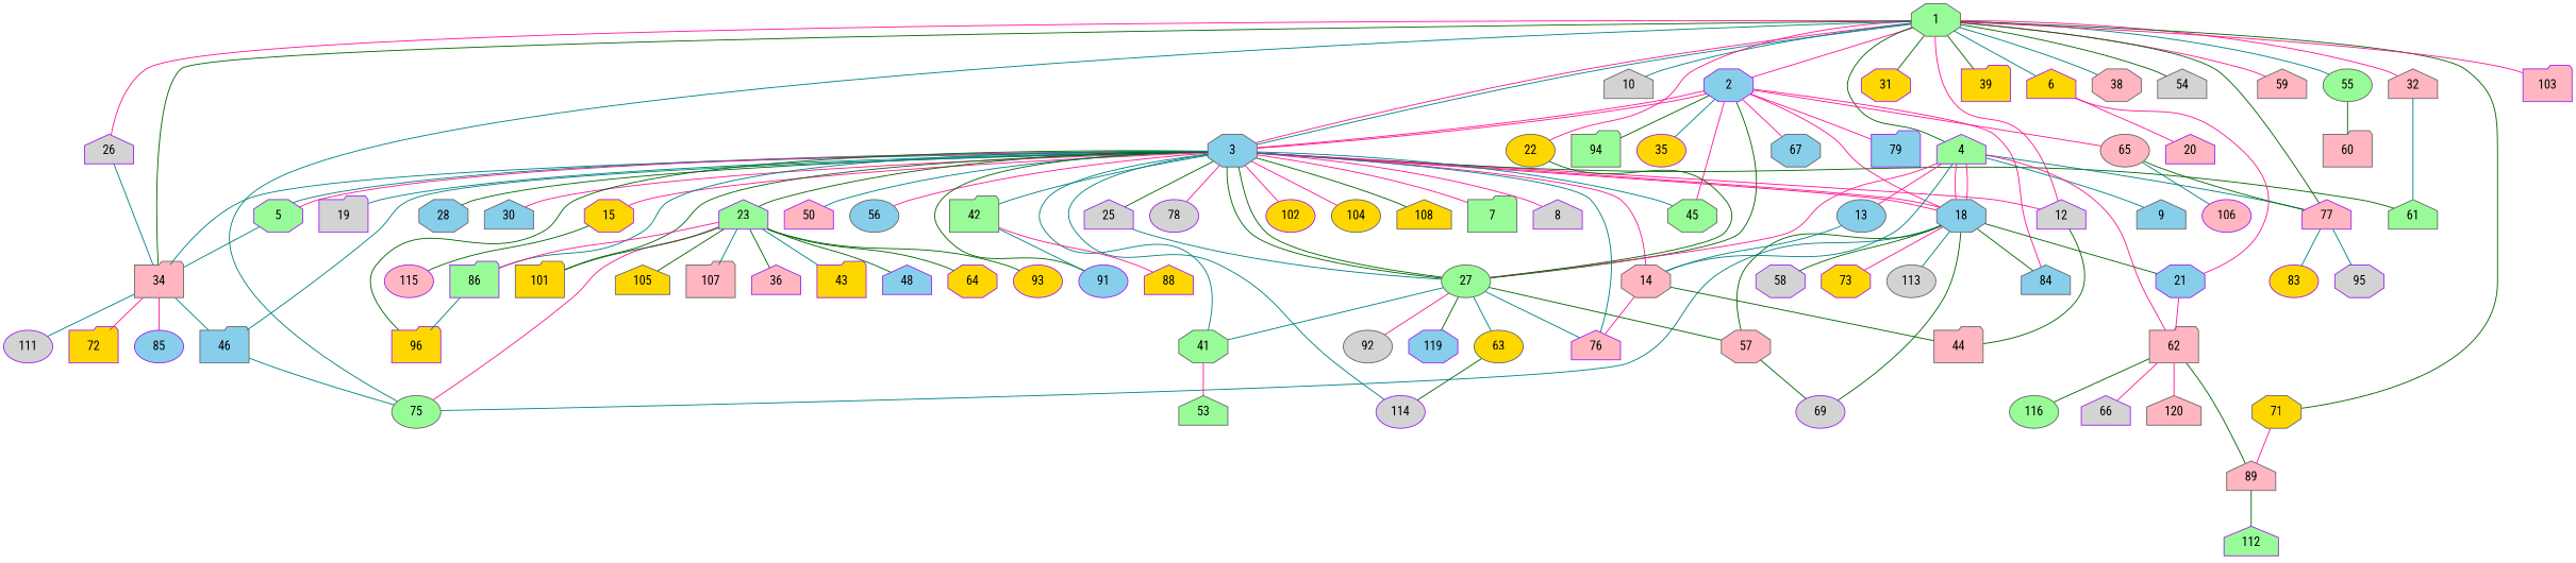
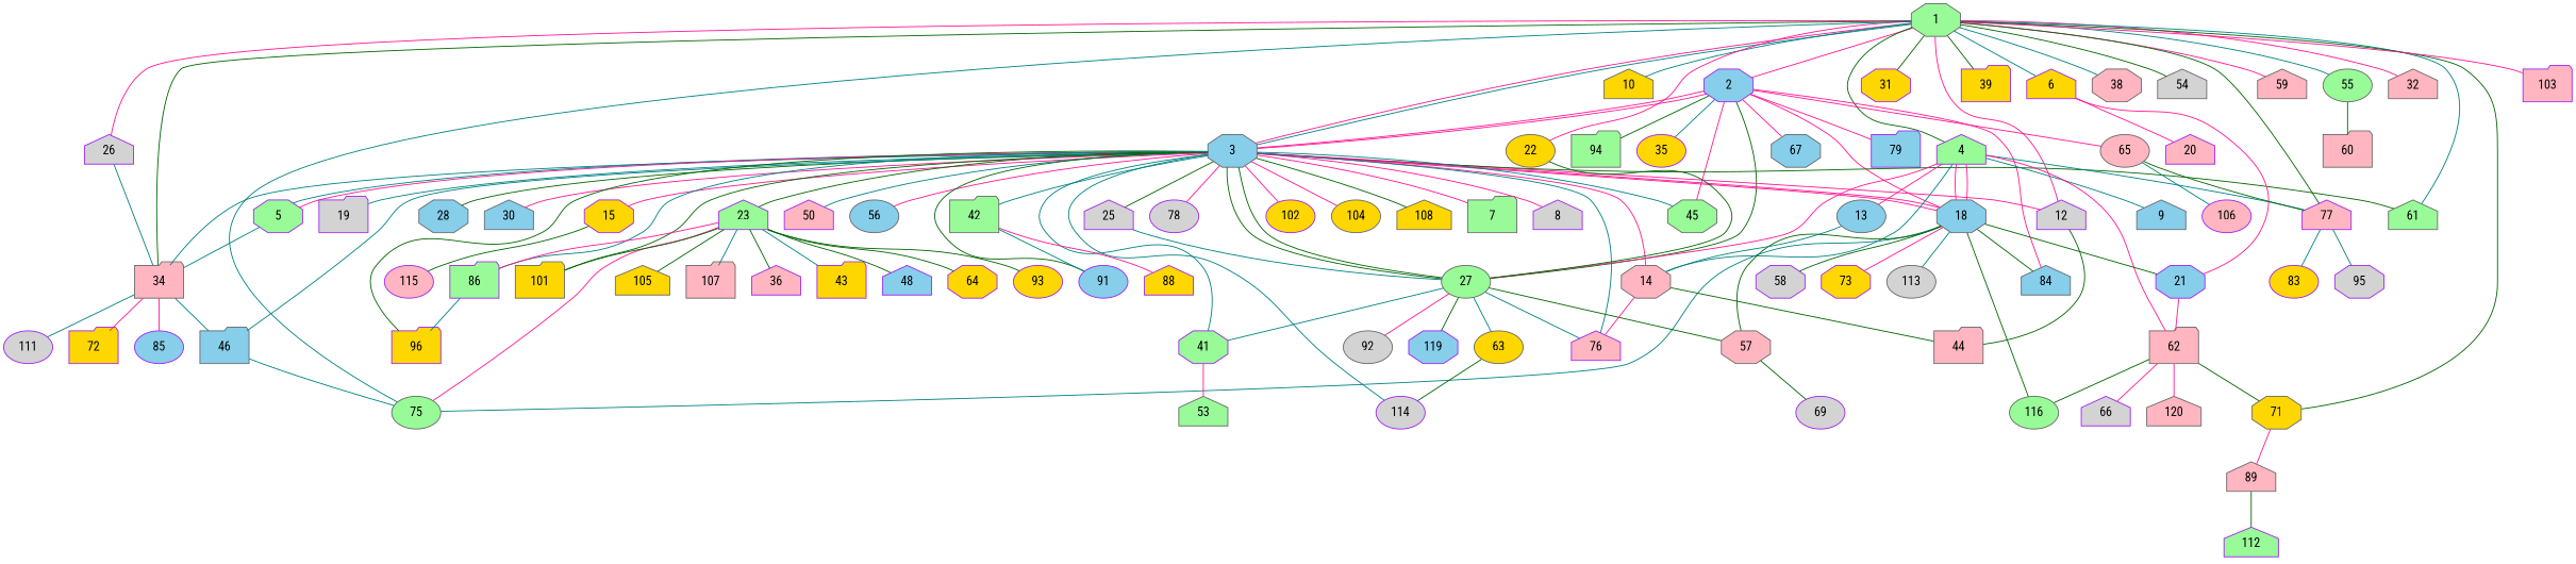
  graph {
    fontname="Roboto Condensed"
    node [color=gray40 fillcolor=gold fontname="Roboto Condensed" shape=house style=filled]
    edge [color=deeppink fontname="Roboto Condensed"]
    1 [fillcolor=palegreen shape=octagon super="+11"]
    2 [color=purple fillcolor=skyblue shape=octagon super="+37"]
    3 [fillcolor=skyblue shape=octagon super="+16"]
    4 [color=purple fillcolor=palegreen super="+17"]
    6 [color=purple super="+40"]
-   10 [fillcolor=lightgrey]
+   10
    12 [color=purple fillcolor=lightgrey]
    n8 [label=22 shape=ellipse]
    26 [color=purple fillcolor=lightgrey]
    31 [color=purple shape=octagon]
    32 [fillcolor=lightpink]
    n12 [color=purple label=39 shape=folder]
    34 [fillcolor=lightpink shape=folder super="+90"]
    38 [fillcolor=lightpink shape=octagon]
    54 [fillcolor=lightgrey]
    55 [fillcolor=palegreen shape=ellipse]
    59 [fillcolor=lightpink super="+80"]
    61 [fillcolor=palegreen]
    71 [shape=octagon]
    75 [fillcolor=palegreen shape=ellipse super="+110"]
    77 [color=purple fillcolor=lightpink super="+81"]
    103 [color=purple fillcolor=lightpink shape=folder]
    18 [fillcolor=skyblue shape=octagon super="+39"]
    27 [fillcolor=palegreen shape=ellipse super="+100"]
    35 [color=purple shape=ellipse]
    45 [fillcolor=palegreen shape=octagon]
    65 [fillcolor=lightpink shape=ellipse super="+74"]
    67 [fillcolor=skyblue shape=octagon]
    79 [color=purple fillcolor=skyblue shape=folder]
    84 [fillcolor=skyblue]
    94 [fillcolor=palegreen shape=folder]
    5 [color=purple fillcolor=palegreen shape=octagon super="+51"]
    7 [fillcolor=palegreen shape=folder super="+47"]
    8 [color=purple fillcolor=lightgrey]
    14 [fillcolor=lightpink shape=octagon super="+22"]
    15 [color=purple shape=octagon]
    19 [color=purple fillcolor=lightgrey shape=folder]
    23 [color=purple fillcolor=palegreen super="+99"]
    25 [color=purple fillcolor=lightgrey]
    28 [fillcolor=skyblue shape=octagon super="+70"]
    30 [fillcolor=skyblue super="+87"]
-   41 [fillcolor=palegreen shape=octagon super="+98"]
+   41 [color=purple fillcolor=palegreen shape=octagon super="+98"]
    42 [fillcolor=palegreen shape=folder]
    46 [fillcolor=skyblue shape=folder super="+49"]
    50 [color=purple fillcolor=lightpink]
    56 [fillcolor=skyblue shape=ellipse]
    76 [color=purple fillcolor=lightpink]
    78 [color=purple fillcolor=lightgrey shape=ellipse]
    91 [color=purple fillcolor=skyblue shape=ellipse]
    96 [color=purple shape=folder]
    101 [shape=folder]
    102 [color=purple shape=ellipse]
    104 [shape=ellipse]
    108
    114 [color=purple fillcolor=lightgrey shape=ellipse]
    86 [color=purple fillcolor=palegreen shape=folder]
    9 [fillcolor=skyblue super="+97"]
    13 [fillcolor=skyblue shape=ellipse super="+29"]
    62 [fillcolor=lightpink shape=folder super="+109"]
    20 [color=purple fillcolor=lightpink]
    21 [color=purple fillcolor=skyblue shape=octagon]
    44 [fillcolor=lightpink shape=folder super="+52"]
    72 [color=purple shape=folder super="+117"]
    85 [color=purple fillcolor=skyblue shape=ellipse]
    111 [color=purple fillcolor=lightgrey shape=ellipse]
    60 [fillcolor=lightpink shape=folder super="+82"]
    89 [fillcolor=lightpink super="+118"]
    83 [color=purple shape=ellipse]
    95 [color=purple fillcolor=lightgrey shape=octagon]
    57 [fillcolor=lightpink shape=octagon]
    58 [color=purple fillcolor=lightgrey shape=octagon]
    73 [color=purple shape=octagon]
    113 [fillcolor=lightgrey shape=ellipse]
    116 [fillcolor=palegreen shape=ellipse]
    63 [shape=ellipse super="+68"]
    92 [fillcolor=lightgrey shape=ellipse]
    119 [color=purple fillcolor=skyblue shape=octagon]
    106 [color=purple fillcolor=lightpink shape=ellipse]
    115 [color=purple fillcolor=lightpink shape=ellipse]
    36 [color=purple fillcolor=lightpink]
    43 [color=purple shape=folder]
    48 [color=purple fillcolor=skyblue]
    64 [color=purple shape=octagon]
    93 [color=purple shape=ellipse]
    105
    107 [fillcolor=lightpink shape=folder]
    53 [fillcolor=palegreen]
    88 [color=purple]
    66 [color=purple fillcolor=lightgrey]
    120 [fillcolor=lightpink]
    69 [color=purple fillcolor=lightgrey shape=ellipse]
    112 [color=purple fillcolor=palegreen]
    1 -- 2
    1 -- 3 [weight=2]
    1 -- 3 [color=teal]
    1 -- 4 [color=darkgreen]
    1 -- 6 [color=teal]
    1 -- 10 [color=teal]
    1 -- 12
    1 -- n8
    1 -- 26
    1 -- 31 [color=darkgreen]
    1 -- 32
    1 -- n12 [color=darkgreen]
    1 -- 34 [color=darkgreen]
    1 -- 38 [color=teal]
    1 -- 54 [color=darkgreen]
    1 -- 55 [color=teal]
    1 -- 59
-   32 -- 61 [color=teal]
+   1 -- 61 [color=teal]
    1 -- 71 [color=darkgreen]
    1 -- 75 [color=teal]
    1 -- 77 [color=darkgreen]
    1 -- 103
    2 -- 3 [weight=4]
    2 -- 3
    2 -- 18
    2 -- 27 [color=darkgreen]
    2 -- 35 [color=teal]
    2 -- 45
    2 -- 65
    2 -- 67
    2 -- 79
    2 -- 84
    2 -- 94 [color=darkgreen]
    3 -- 12
    3 -- 34 [color=teal]
    3 -- 61 [color=darkgreen]
    3 -- 18
    3 -- 18
    3 -- 27 [color=darkgreen]
    3 -- 27 [color=darkgreen]
    3 -- 45 [color=teal]
    3 -- 5 [color=teal]
    3 -- 5
    3 -- 7
    3 -- 8
    3 -- 14
    3 -- 15
    3 -- 19 [color=teal]
    3 -- 23 [color=darkgreen]
    3 -- 25 [color=darkgreen]
    3 -- 28 [color=darkgreen]
    3 -- 30
    3 -- 41 [color=teal]
    3 -- 42 [color=teal]
    3 -- 46 [color=teal]
    3 -- 50 [color=teal]
    3 -- 56
    3 -- 76 [color=teal]
    3 -- 78
    3 -- 91 [color=darkgreen]
    3 -- 96 [color=darkgreen]
    3 -- 101 [color=darkgreen]
    3 -- 102
    3 -- 104
    3 -- 108 [color=darkgreen]
    3 -- 114 [color=teal]
    3 -- 86 [color=teal]
    4 -- 77 [color=teal]
    4 -- 18
    4 -- 18
    4 -- 27
    4 -- 14 [color=teal]
    4 -- 9 [color=teal]
    4 -- 13
    4 -- 62
    6 -- 20
    6 -- 21
    12 -- 44 [color=darkgreen]
    n8 -- 27 [color=darkgreen]
    26 -- 34 [color=teal]
    34 -- 46 [color=teal]
    34 -- 72
    34 -- 85
    34 -- 111 [color=teal]
    55 -- 60 [color=darkgreen]
    71 -- 89
    77 -- 83 [color=teal]
    77 -- 95 [color=teal]
    18 -- 75 [color=teal]
    18 -- 84 [color=darkgreen]
    18 -- 21 [color=darkgreen]
    18 -- 57 [color=darkgreen]
    18 -- 58 [color=darkgreen]
    18 -- 73
    18 -- 113 [color=teal]
-   18 -- 69 [color=darkgreen]
+   18 -- 116 [color=darkgreen]
    27 -- 41 [color=teal]
    27 -- 76 [color=teal]
    27 -- 57 [color=darkgreen]
    27 -- 63 [color=teal]
    27 -- 92
    27 -- 119 [color=darkgreen]
    65 -- 77 [color=darkgreen]
    65 -- 106 [color=teal]
    5 -- 34 [color=teal]
    14 -- 76
    14 -- 44 [color=darkgreen]
    15 -- 115 [color=darkgreen]
    23 -- 75
    23 -- 101 [color=darkgreen]
    23 -- 86
    23 -- 36 [color=darkgreen]
    23 -- 43 [color=teal]
    23 -- 48 [color=darkgreen]
    23 -- 64 [color=darkgreen]
    23 -- 93 [color=darkgreen]
    23 -- 105 [color=darkgreen]
    23 -- 107 [color=teal]
    25 -- 27 [color=teal]
    41 -- 53
    42 -- 91 [color=teal]
    42 -- 88
    46 -- 75 [color=teal]
    86 -- 96 [color=teal]
    13 -- 14 [color=teal]
-   62 -- 89 [color=darkgreen]
+   62 -- 71 [color=darkgreen]
    62 -- 116 [color=darkgreen]
    62 -- 66
    62 -- 120
    21 -- 62
    89 -- 112 [color=darkgreen]
    57 -- 69 [color=darkgreen]
    63 -- 114 [color=darkgreen]
  }
